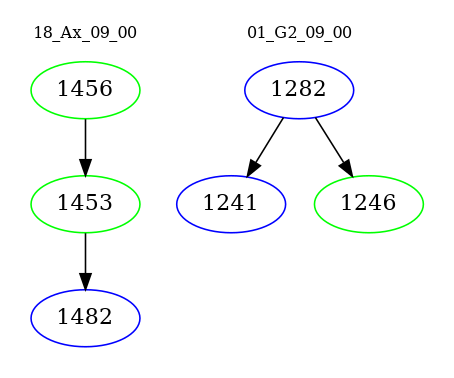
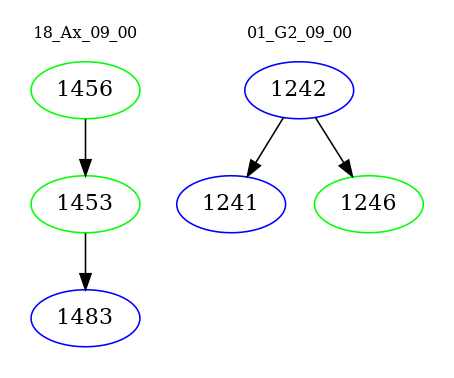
  digraph {
    node [color=green]
    edge [color=black]
    n1 [label=1453]
    n2 [label=1456]
-   n3 [color=blue label=1482]
-   n4 [color=blue label=1282]
+   n3 [color=blue label=1483]
+   n4 [color=blue label=1242]
    n5 [color=blue label=1241]
    n6 [label=1246]
    subgraph cluster_1 {
      color=white
      fontsize=10
      label="18_Ax_09_00"
      n1
      n2
      n3
    }
    subgraph cluster_2 {
      color=white
      fontsize=10
      label="01_G2_09_00"
      n4
      n5
      n6
    }
    n1 -> n3
    n2 -> n1
    n4 -> n5
    n4 -> n6
  }
